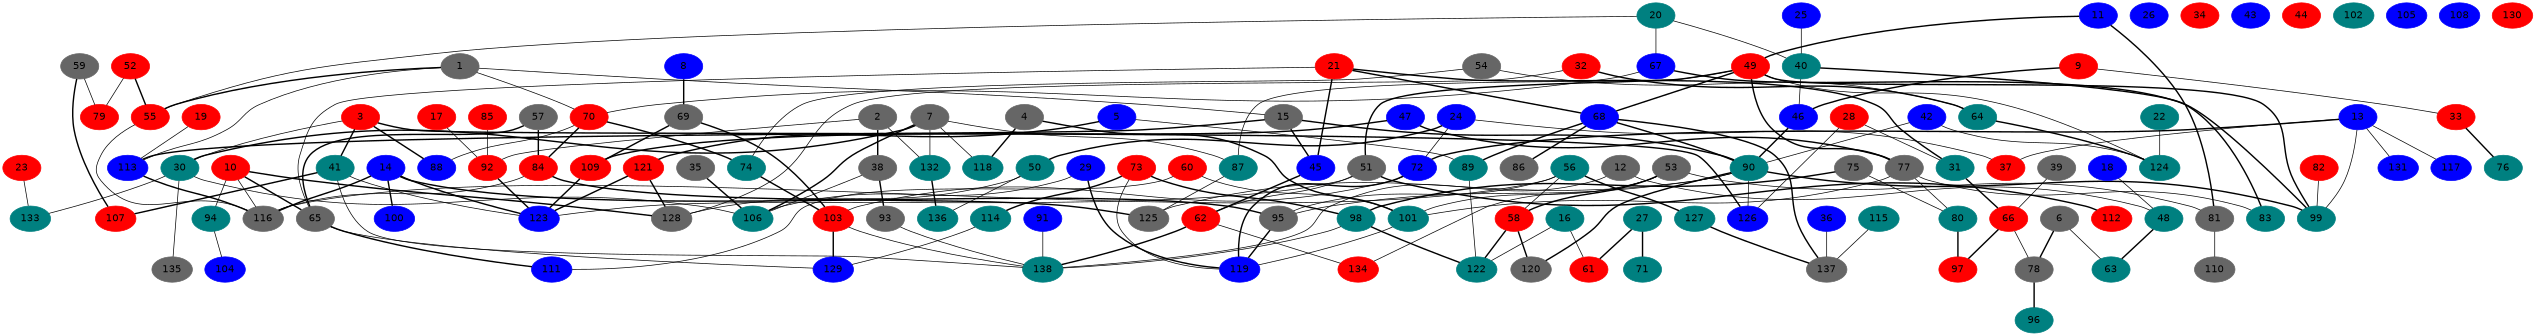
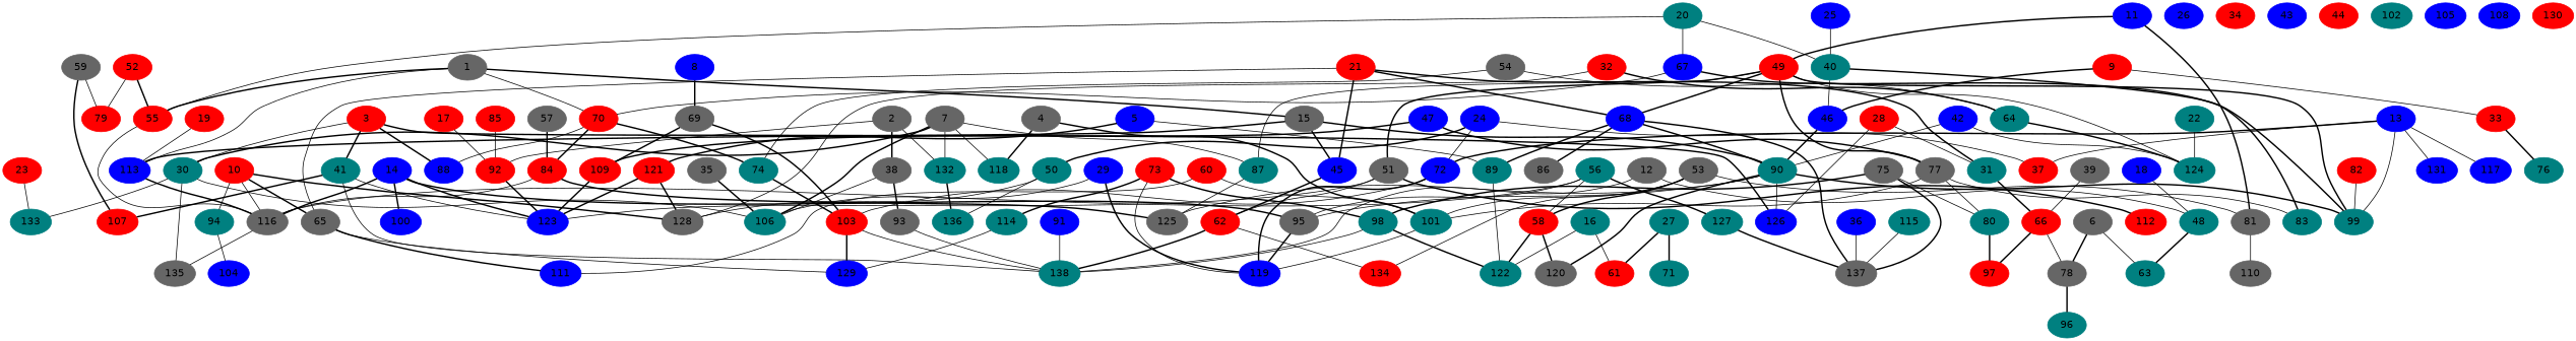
  graph {
    fontname="DejaVu Sans"
    node [color=teal fontname="DejaVu Sans" style=filled]
    edge [fontname="DejaVu Sans" style=solid]
    1 [color=gray40]
    15 [color=gray40]
    55 [color=red]
    70 [color=red]
    113 [color=blue]
    45 [color=blue]
    90
    116 [color=gray40]
    88 [color=blue]
    74
    84 [color=red]
    2 [color=gray40]
    38 [color=gray40]
    92 [color=red]
    132
    106
    93 [color=gray40]
    123 [color=blue]
    136
    3 [color=red]
    30
    41
    126 [color=blue]
    133
    135 [color=gray40]
    138
    107 [color=red]
    4 [color=gray40]
    101
    118
    119 [color=blue]
    5 [color=blue]
    89
    121 [color=red]
    122
    128 [color=gray40]
    6 [color=gray40]
    63
    78 [color=gray40]
    96
    7 [color=gray40]
    87
    125 [color=gray40]
    8 [color=blue]
    69 [color=gray40]
    109 [color=red]
    103 [color=red]
    9 [color=red]
    33 [color=red]
    46 [color=blue]
    76
    10 [color=red]
    65 [color=gray40]
    94
    111 [color=blue]
    129 [color=blue]
    104 [color=blue]
    11 [color=blue]
    49 [color=red]
    81 [color=gray40]
    99
    68 [color=blue]
    124
    77 [color=gray40]
    51 [color=gray40]
    110 [color=gray40]
    12 [color=gray40]
    48
    39 [color=gray40]
    66 [color=red]
    13 [color=blue]
    37 [color=red]
    72 [color=blue]
    117 [color=blue]
    131 [color=blue]
    14 [color=blue]
    95 [color=gray40]
    100 [color=blue]
    62 [color=red]
    120 [color=gray40]
    61 [color=red]
    16
    17 [color=red]
    18 [color=blue]
    19 [color=red]
    20
    40
    67 [color=blue]
    83
    21 [color=red]
    31
    137 [color=gray40]
    86 [color=gray40]
    22
    23 [color=red]
    24 [color=blue]
    50
    25 [color=blue]
    26 [color=blue]
    27
    71
    28 [color=red]
    29 [color=blue]
    97 [color=red]
    32 [color=red]
    64
    34 [color=red]
    35 [color=gray40]
    36 [color=blue]
    42 [color=blue]
    43 [color=blue]
    44 [color=red]
    134 [color=red]
    47 [color=blue]
    80
    112 [color=red]
    52 [color=red]
    79 [color=red]
    53 [color=gray40]
    58 [color=red]
    54 [color=gray40]
    56
    127
    57 [color=gray40]
    59 [color=gray40]
    60 [color=red]
    73 [color=red]
    98
    114
    75 [color=gray40]
    82 [color=red]
    85 [color=red]
    91 [color=blue]
    102
    105 [color=blue]
    108 [color=blue]
    115
    130 [color=red]
-   1 -- 15
+   1 -- 15 [style=bold]
    1 -- 55 [style=bold]
    1 -- 70
    1 -- 113
    15 -- 113 [style=bold]
    15 -- 45 [style=bold]
    15 -- 90 [style=bold]
    55 -- 116
    70 -- 88
    70 -- 74 [style=bold]
    70 -- 84 [style=bold]
    113 -- 116 [style=bold]
    45 -- 62 [style=bold]
    90 -- 126
    90 -- 125
    90 -- 99 [style=bold]
    90 -- 95
    90 -- 120 [style=bold]
+   116 -- 135
    74 -- 103 [style=bold]
    84 -- 116
    84 -- 125 [style=bold]
    2 -- 38 [style=bold]
    2 -- 92
    2 -- 132
    38 -- 106
    38 -- 93 [style=bold]
    92 -- 123 [style=bold]
    132 -- 136 [style=bold]
    93 -- 138
    3 -- 88 [style=bold]
    3 -- 30
    3 -- 41 [style=bold]
    3 -- 126 [style=bold]
    30 -- 106
    30 -- 133
    30 -- 135
    41 -- 123
    41 -- 138
    41 -- 107 [style=bold]
    4 -- 101 [style=bold]
    4 -- 118 [style=bold]
    101 -- 119
    5 -- 89
    5 -- 121 [style=bold]
    89 -- 122
    121 -- 123 [style=bold]
    121 -- 128 [style=bold]
    6 -- 63
    6 -- 78 [style=bold]
    78 -- 96 [style=bold]
    7 -- 132
    7 -- 106 [style=bold]
    7 -- 30 [style=bold]
    7 -- 118
    7 -- 87
    87 -- 125
    8 -- 69 [style=bold]
    69 -- 109 [style=bold]
    69 -- 103 [style=bold]
    109 -- 123 [style=bold]
    103 -- 138
    103 -- 129 [style=bold]
    9 -- 33
    9 -- 46 [style=bold]
    33 -- 76 [style=bold]
    46 -- 90 [style=bold]
    10 -- 116
    10 -- 128 [style=bold]
    10 -- 65 [style=bold]
    10 -- 94
    65 -- 111 [style=bold]
    65 -- 129
    94 -- 104
    11 -- 49 [style=bold]
    11 -- 81 [style=bold]
    49 -- 87
    49 -- 99 [style=bold]
    49 -- 68 [style=bold]
    49 -- 124
    49 -- 77 [style=bold]
    49 -- 51 [style=bold]
    81 -- 110
    68 -- 90 [style=bold]
    68 -- 89 [style=bold]
    68 -- 137 [style=bold]
    68 -- 86 [style=bold]
    77 -- 101
    77 -- 83
    77 -- 80
    51 -- 123
    51 -- 62
    51 -- 112 [style=bold]
    12 -- 138
    12 -- 48
    48 -- 63 [style=bold]
    39 -- 66
    66 -- 78
    66 -- 97 [style=bold]
    13 -- 99
    13 -- 37
    13 -- 72 [style=bold]
    13 -- 117
    13 -- 131
    72 -- 119 [style=bold]
    72 -- 103
    14 -- 116 [style=bold]
    14 -- 123 [style=bold]
    14 -- 95 [style=bold]
    14 -- 100 [style=bold]
    95 -- 119 [style=bold]
    62 -- 138 [style=bold]
    62 -- 134
    16 -- 122
    16 -- 61
    17 -- 92
    18 -- 48
    19 -- 113
    20 -- 55
    20 -- 40
    20 -- 67
    40 -- 46
    40 -- 83 [style=bold]
    67 -- 70
    67 -- 99 [style=bold]
    21 -- 45 [style=bold]
    21 -- 65
    21 -- 68 [style=bold]
    21 -- 31 [style=bold]
    31 -- 66 [style=bold]
    22 -- 124
    23 -- 133
    24 -- 37
    24 -- 72
    24 -- 50 [style=bold]
    50 -- 136
    50 -- 128
    25 -- 40
    27 -- 61 [style=bold]
    27 -- 71 [style=bold]
    28 -- 126
    28 -- 31
    29 -- 106
    29 -- 119 [style=bold]
    32 -- 128
    32 -- 64 [style=bold]
    64 -- 124 [style=bold]
    35 -- 106 [style=bold]
    36 -- 137
    42 -- 90
    42 -- 124
    47 -- 109 [style=bold]
    47 -- 77 [style=bold]
    80 -- 97 [style=bold]
    52 -- 55 [style=bold]
    52 -- 79
    53 -- 101
    53 -- 81
    53 -- 134
    53 -- 58 [style=bold]
    58 -- 122 [style=bold]
    58 -- 120 [style=bold]
    54 -- 74
    54 -- 64
    56 -- 116
    56 -- 95
    56 -- 58
    56 -- 127 [style=bold]
    127 -- 137 [style=bold]
    57 -- 84 [style=bold]
-   57 -- 65 [style=bold]
    59 -- 107 [style=bold]
    59 -- 79
    60 -- 101
    60 -- 111
    73 -- 119
    73 -- 98 [style=bold]
    73 -- 114 [style=bold]
    98 -- 138
    98 -- 122 [style=bold]
    114 -- 129
+   75 -- 137 [style=bold]
    75 -- 80
    75 -- 98 [style=bold]
    82 -- 99
    85 -- 92
    91 -- 138
    115 -- 137
  }
